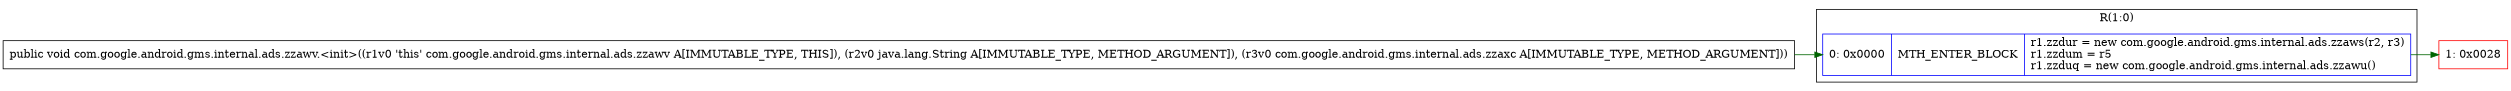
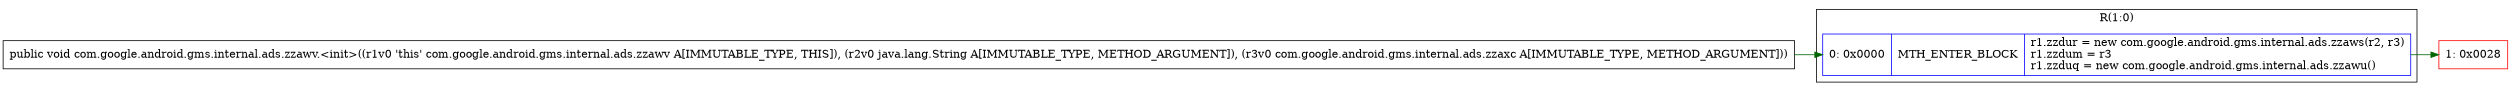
  digraph {
    rankdir=LR
    node [shape=record]
    edge [color=darkgreen]
-   n1 [color=blue label="{0\:\ 0x0000|MTH_ENTER_BLOCK\l|r1.zzdur = new com.google.android.gms.internal.ads.zzaws(r2, r3)\lr1.zzdum = r5\lr1.zzduq = new com.google.android.gms.internal.ads.zzawu()\l}"]
+   n1 [color=blue label="{0\:\ 0x0000|MTH_ENTER_BLOCK\l|r1.zzdur = new com.google.android.gms.internal.ads.zzaws(r2, r3)\lr1.zzdum = r3\lr1.zzduq = new com.google.android.gms.internal.ads.zzawu()\l}"]
    n2 [color=red label="{1\:\ 0x0028}"]
    n3 [label="{public void com.google.android.gms.internal.ads.zzawv.\<init\>((r1v0 'this' com.google.android.gms.internal.ads.zzawv A[IMMUTABLE_TYPE, THIS]), (r2v0 java.lang.String A[IMMUTABLE_TYPE, METHOD_ARGUMENT]), (r3v0 com.google.android.gms.internal.ads.zzaxc A[IMMUTABLE_TYPE, METHOD_ARGUMENT])) }"]
    subgraph cluster_1 {
      label="R(1:0)"
      n1
    }
    n1 -> n2
    n3 -> n1
  }
